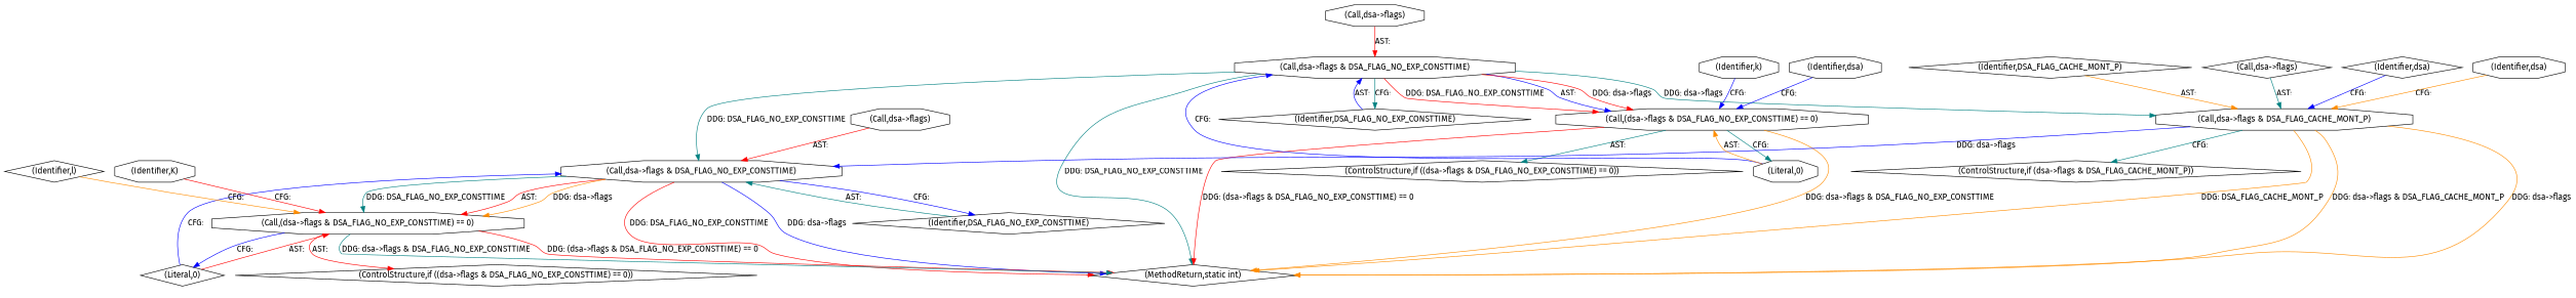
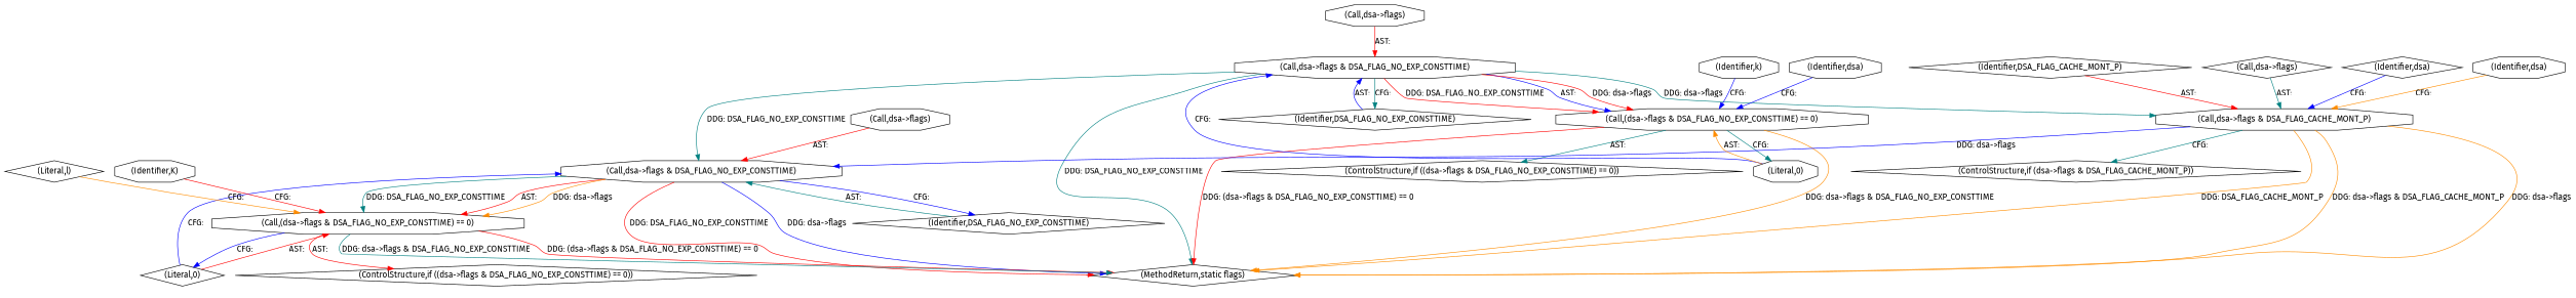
  digraph {
    fontname="Fira Sans"
    node [fontname="Fira Sans" shape=octagon]
    edge [color=blue fontname="Fira Sans"]
    n1 [label="(Call,dsa->flags & DSA_FLAG_NO_EXP_CONSTTIME)"]
    n2 [label="(Call,(dsa->flags & DSA_FLAG_NO_EXP_CONSTTIME) == 0)"]
    n3 [label="(Call,dsa->flags & DSA_FLAG_CACHE_MONT_P)"]
    n4 [label="(Call,dsa->flags & DSA_FLAG_NO_EXP_CONSTTIME)"]
-   n5 [label="(MethodReturn,static int)" shape=diamond]
+   n5 [label="(MethodReturn,static flags)" shape=diamond]
    n6 [label="(Identifier,DSA_FLAG_NO_EXP_CONSTTIME)" shape=diamond]
    n7 [label="(Literal,0)"]
    n8 [label="(ControlStructure,if ((dsa->flags & DSA_FLAG_NO_EXP_CONSTTIME) == 0))" shape=diamond]
    n9 [label="(ControlStructure,if (dsa->flags & DSA_FLAG_CACHE_MONT_P))" shape=diamond]
    n10 [label="(Call,(dsa->flags & DSA_FLAG_NO_EXP_CONSTTIME) == 0)"]
    n11 [label="(Identifier,DSA_FLAG_NO_EXP_CONSTTIME)" shape=diamond]
    n12 [label="(Identifier,DSA_FLAG_CACHE_MONT_P)" shape=diamond]
    n13 [label="(Literal,0)" shape=diamond]
    n14 [label="(ControlStructure,if ((dsa->flags & DSA_FLAG_NO_EXP_CONSTTIME) == 0))" shape=diamond]
    n15 [label="(Call,dsa->flags)"]
    n16 [label="(Call,dsa->flags)"]
    n17 [label="(Identifier,dsa)"]
-   n18 [label="(Identifier,l)" shape=diamond]
+   n18 [label="(Literal,l)" shape=diamond]
    n19 [label="(Call,dsa->flags)" shape=diamond]
    n20 [label="(Identifier,dsa)" shape=diamond]
    n21 [label="(Identifier,K)"]
    n22 [label="(Identifier,k)"]
    n23 [label="(Identifier,dsa)"]
    n1 -> n2 [label="AST: "]
    n1 -> n2 [color=red label="DDG: dsa->flags"]
    n1 -> n2 [color=red label="DDG: DSA_FLAG_NO_EXP_CONSTTIME"]
    n1 -> n3 [color=teal label="DDG: dsa->flags"]
    n1 -> n4 [color=teal label="DDG: DSA_FLAG_NO_EXP_CONSTTIME"]
    n1 -> n5 [color=teal label="DDG: DSA_FLAG_NO_EXP_CONSTTIME"]
    n1 -> n6 [color=teal label="CFG: "]
    n2 -> n5 [color=darkorange label="DDG: dsa->flags & DSA_FLAG_NO_EXP_CONSTTIME"]
    n2 -> n5 [color=red label="DDG: (dsa->flags & DSA_FLAG_NO_EXP_CONSTTIME) == 0"]
    n2 -> n7 [color=teal label="CFG: "]
    n2 -> n8 [color=teal label="AST: "]
    n3 -> n4 [label="DDG: dsa->flags"]
    n3 -> n5 [color=darkorange label="DDG: dsa->flags & DSA_FLAG_CACHE_MONT_P"]
    n3 -> n5 [color=darkorange label="DDG: dsa->flags"]
    n3 -> n5 [color=darkorange label="DDG: DSA_FLAG_CACHE_MONT_P"]
    n3 -> n9 [color=teal label="CFG: "]
    n4 -> n5 [color=red label="DDG: DSA_FLAG_NO_EXP_CONSTTIME"]
    n4 -> n5 [label="DDG: dsa->flags"]
    n4 -> n10 [color=red label="AST: "]
    n4 -> n10 [color=darkorange label="DDG: dsa->flags"]
    n4 -> n10 [color=teal label="DDG: DSA_FLAG_NO_EXP_CONSTTIME"]
    n4 -> n11 [label="CFG: "]
    n6 -> n1 [label="AST: "]
    n7 -> n1 [label="CFG: "]
    n7 -> n2 [color=darkorange label="AST: "]
    n10 -> n5 [color=red label="DDG: (dsa->flags & DSA_FLAG_NO_EXP_CONSTTIME) == 0"]
    n10 -> n5 [color=teal label="DDG: dsa->flags & DSA_FLAG_NO_EXP_CONSTTIME"]
    n10 -> n13 [label="CFG: "]
    n10 -> n14 [color=red label="AST: "]
    n11 -> n4 [color=teal label="AST: "]
-   n12 -> n3 [color=darkorange label="AST: "]
+   n12 -> n3 [color=red label="AST: "]
    n13 -> n4 [label="CFG: "]
    n13 -> n10 [color=red label="AST: "]
    n15 -> n1 [color=red label="AST: "]
    n16 -> n4 [color=red label="AST: "]
    n17 -> n2 [label="CFG: "]
    n18 -> n10 [color=darkorange label="CFG: "]
    n19 -> n3 [color=teal label="AST: "]
    n20 -> n3 [label="CFG: "]
    n21 -> n10 [color=red label="CFG: "]
    n22 -> n2 [label="CFG: "]
    n23 -> n3 [color=darkorange label="CFG: "]
  }
